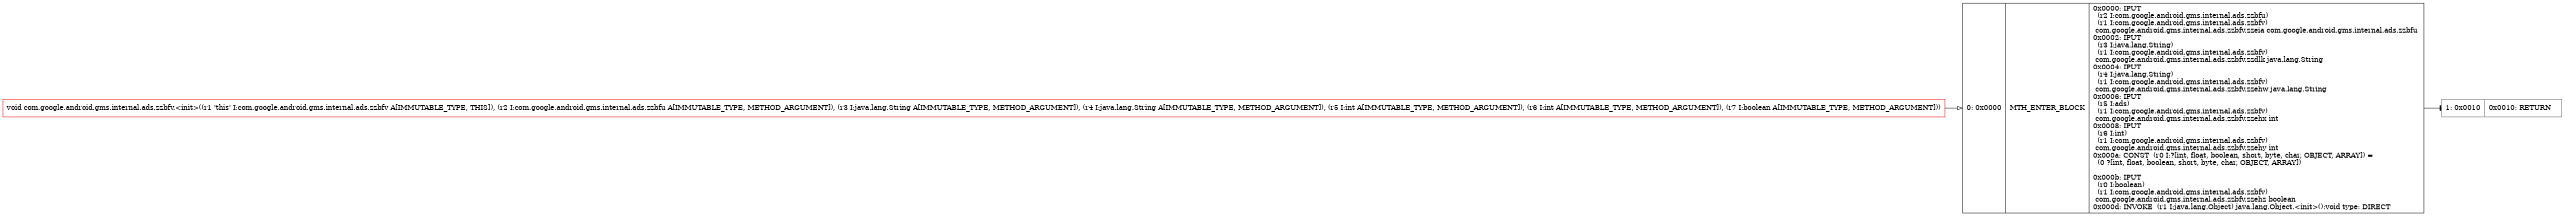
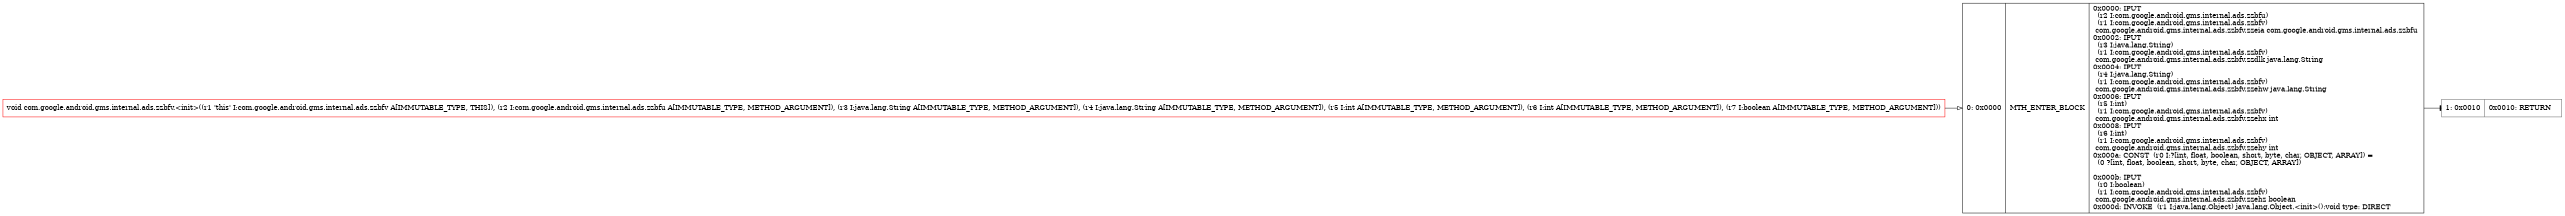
  digraph {
    rankdir=LR
    node [shape=record]
-   n1 [label="{0\:\ 0x0000|MTH_ENTER_BLOCK\l|0x0000: IPUT  \l  (r2 I:com.google.android.gms.internal.ads.zzbfu)\l  (r1 I:com.google.android.gms.internal.ads.zzbfv)\l com.google.android.gms.internal.ads.zzbfv.zzeia com.google.android.gms.internal.ads.zzbfu \l0x0002: IPUT  \l  (r3 I:java.lang.String)\l  (r1 I:com.google.android.gms.internal.ads.zzbfv)\l com.google.android.gms.internal.ads.zzbfv.zzdlk java.lang.String \l0x0004: IPUT  \l  (r4 I:java.lang.String)\l  (r1 I:com.google.android.gms.internal.ads.zzbfv)\l com.google.android.gms.internal.ads.zzbfv.zzehw java.lang.String \l0x0006: IPUT  \l  (r5 I:ads)\l  (r1 I:com.google.android.gms.internal.ads.zzbfv)\l com.google.android.gms.internal.ads.zzbfv.zzehx int \l0x0008: IPUT  \l  (r6 I:int)\l  (r1 I:com.google.android.gms.internal.ads.zzbfv)\l com.google.android.gms.internal.ads.zzbfv.zzehy int \l0x000a: CONST  (r0 I:?[int, float, boolean, short, byte, char, OBJECT, ARRAY]) = \l  (0 ?[int, float, boolean, short, byte, char, OBJECT, ARRAY])\l \l0x000b: IPUT  \l  (r0 I:boolean)\l  (r1 I:com.google.android.gms.internal.ads.zzbfv)\l com.google.android.gms.internal.ads.zzbfv.zzehz boolean \l0x000d: INVOKE  (r1 I:java.lang.Object) java.lang.Object.\<init\>():void type: DIRECT \l}" color=black]
+   n1 [label="{0\:\ 0x0000|MTH_ENTER_BLOCK\l|0x0000: IPUT  \l  (r2 I:com.google.android.gms.internal.ads.zzbfu)\l  (r1 I:com.google.android.gms.internal.ads.zzbfv)\l com.google.android.gms.internal.ads.zzbfv.zzeia com.google.android.gms.internal.ads.zzbfu \l0x0002: IPUT  \l  (r3 I:java.lang.String)\l  (r1 I:com.google.android.gms.internal.ads.zzbfv)\l com.google.android.gms.internal.ads.zzbfv.zzdlk java.lang.String \l0x0004: IPUT  \l  (r4 I:java.lang.String)\l  (r1 I:com.google.android.gms.internal.ads.zzbfv)\l com.google.android.gms.internal.ads.zzbfv.zzehw java.lang.String \l0x0006: IPUT  \l  (r5 I:int)\l  (r1 I:com.google.android.gms.internal.ads.zzbfv)\l com.google.android.gms.internal.ads.zzbfv.zzehx int \l0x0008: IPUT  \l  (r6 I:int)\l  (r1 I:com.google.android.gms.internal.ads.zzbfv)\l com.google.android.gms.internal.ads.zzbfv.zzehy int \l0x000a: CONST  (r0 I:?[int, float, boolean, short, byte, char, OBJECT, ARRAY]) = \l  (0 ?[int, float, boolean, short, byte, char, OBJECT, ARRAY])\l \l0x000b: IPUT  \l  (r0 I:boolean)\l  (r1 I:com.google.android.gms.internal.ads.zzbfv)\l com.google.android.gms.internal.ads.zzbfv.zzehz boolean \l0x000d: INVOKE  (r1 I:java.lang.Object) java.lang.Object.\<init\>():void type: DIRECT \l}" color=black]
    n2 [label="{1\:\ 0x0010|0x0010: RETURN   \l}" color=gray40]
    n3 [label="{void com.google.android.gms.internal.ads.zzbfv.\<init\>((r1 'this' I:com.google.android.gms.internal.ads.zzbfv A[IMMUTABLE_TYPE, THIS]), (r2 I:com.google.android.gms.internal.ads.zzbfu A[IMMUTABLE_TYPE, METHOD_ARGUMENT]), (r3 I:java.lang.String A[IMMUTABLE_TYPE, METHOD_ARGUMENT]), (r4 I:java.lang.String A[IMMUTABLE_TYPE, METHOD_ARGUMENT]), (r5 I:int A[IMMUTABLE_TYPE, METHOD_ARGUMENT]), (r6 I:int A[IMMUTABLE_TYPE, METHOD_ARGUMENT]), (r7 I:boolean A[IMMUTABLE_TYPE, METHOD_ARGUMENT])) }" color=red]
    n1 -> n2 [arrowhead=tee]
    n3 -> n1 [arrowhead=onormal]
  }
